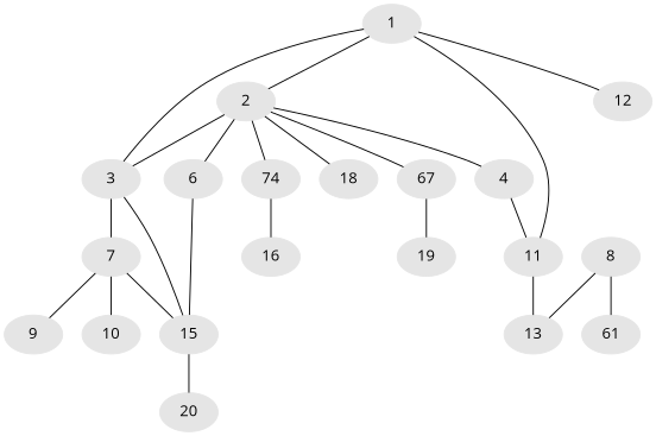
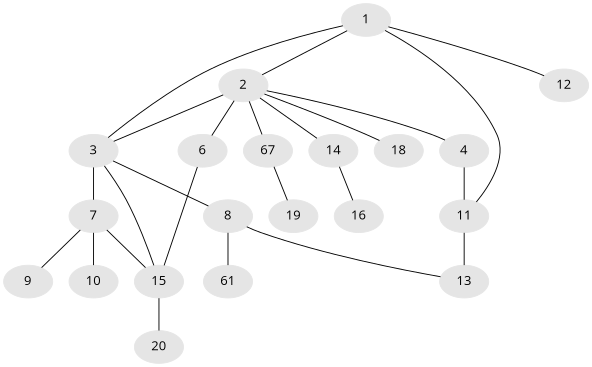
  graph {
    fontname="Open Sans"
    node [color=gray90 fontname="Open Sans" style=filled]
    edge [fontname="Open Sans" weight=1.0]
    1
    2
    3
    11
    12
    4
    6
-   14 [label=74]
+   14
    n9 [label=67]
    18
    7
    8
    15
    13
    16
    19
    10
    9
    n19 [label=61]
    20
    1 -- 2
    1 -- 3
    1 -- 11
    1 -- 12
    2 -- 3
    2 -- 4
    2 -- 6 [weight=4.0]
    2 -- 14
    2 -- n9
    2 -- 18
    3 -- 7 [weight=8.0]
+   3 -- 8
    3 -- 15
    11 -- 13 [weight=3.0]
    4 -- 11
    6 -- 15
    14 -- 16 [weight=3.0]
    n9 -- 19
    7 -- 15
    7 -- 10
    7 -- 9
    8 -- 13
    8 -- n19
    15 -- 20
  }
